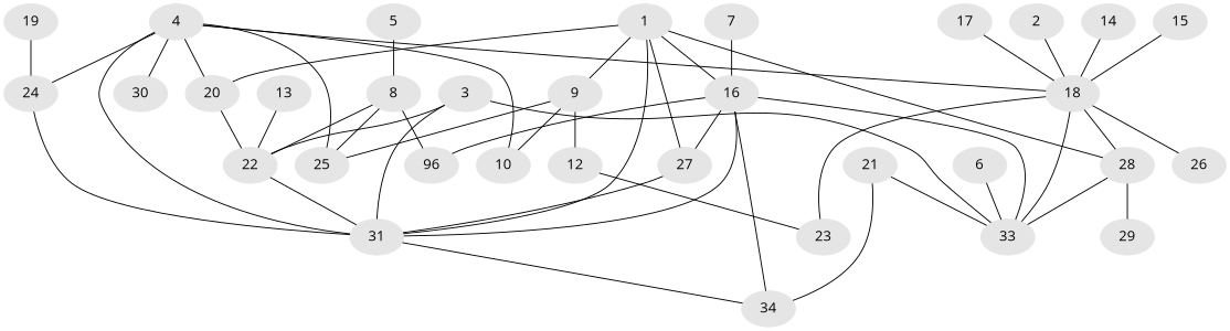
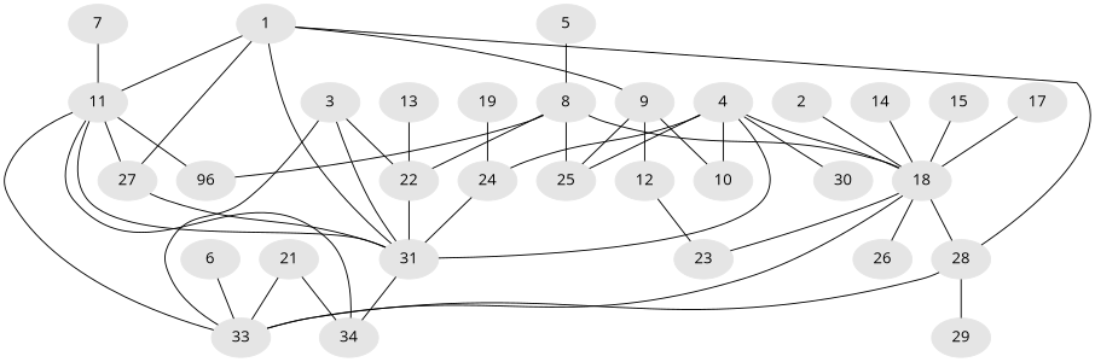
  graph {
    fontname="Open Sans"
    node [color=gray90 fontname="Open Sans" style=filled]
    edge [fontname="Open Sans" weight=1.0]
    1
    9
-   11 [label=16]
-   20
+   11
    27
    28
    31
    8
    18
    22
    25
    n12 [label=96]
    10
    12
    33
    34
    29
    2
    23
    26
    3
    4
    24
    30
    5
    6
    7
    13
    14
    15
    17
    19
    21
    1 -- 9
    1 -- 11
-   1 -- 20
    1 -- 27
    1 -- 28
    1 -- 31
    9 -- 25
    9 -- 10
    9 -- 12
    11 -- 27
    11 -- 31
    11 -- n12
    11 -- 33
    11 -- 34
-   20 -- 22
    27 -- 31
    28 -- 33
    28 -- 29
    31 -- 34
+   8 -- 18
    8 -- 22
    8 -- 25
    8 -- n12
    18 -- 28
    18 -- 33
    18 -- 23
    18 -- 26
    22 -- 31
    12 -- 23
    2 -- 18
    3 -- 31
    3 -- 22
    3 -- 33
-   4 -- 20
    4 -- 31 [weight=2.0]
    4 -- 18
    4 -- 25
    4 -- 10
    4 -- 24
    4 -- 30
    24 -- 31
    5 -- 8
    6 -- 33
    7 -- 11
    13 -- 22
    14 -- 18
    15 -- 18
    17 -- 18
    19 -- 24
    21 -- 33
    21 -- 34
  }
